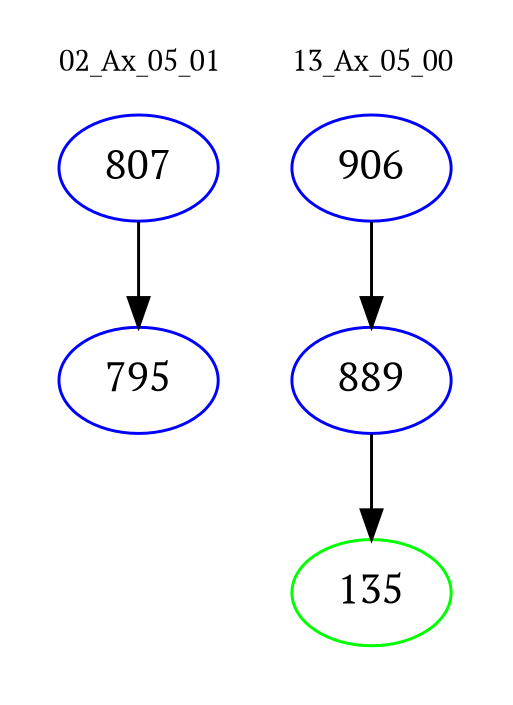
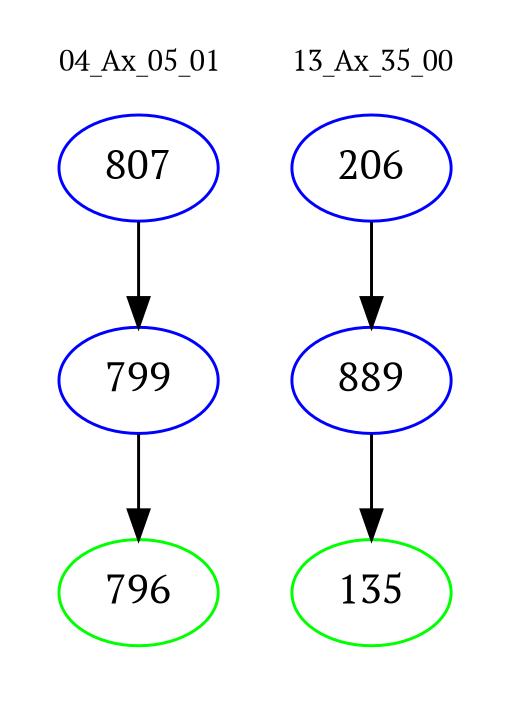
  digraph {
    fontname="PT Serif"
    node [color=blue fontname="PT Serif"]
    edge [color=black fontname="PT Serif"]
    n1 [label=807]
-   n2 [label=795]
-   n4 [label=906]
+   n2 [label=799]
+   n3 [color=green label=796]
+   n4 [label=206]
    n5 [label=889]
    n6 [color=green label=135]
    subgraph cluster_1 {
      color=white
      fontsize=10
-     label="02_Ax_05_01"
+     label="04_Ax_05_01"
      n1
      n2
+     n3
    }
    subgraph cluster_2 {
      color=white
      fontsize=10
-     label="13_Ax_05_00"
+     label="13_Ax_35_00"
      n4
      n5
      n6
    }
    n1 -> n2
+   n2 -> n3
    n4 -> n5
    n5 -> n6
  }
